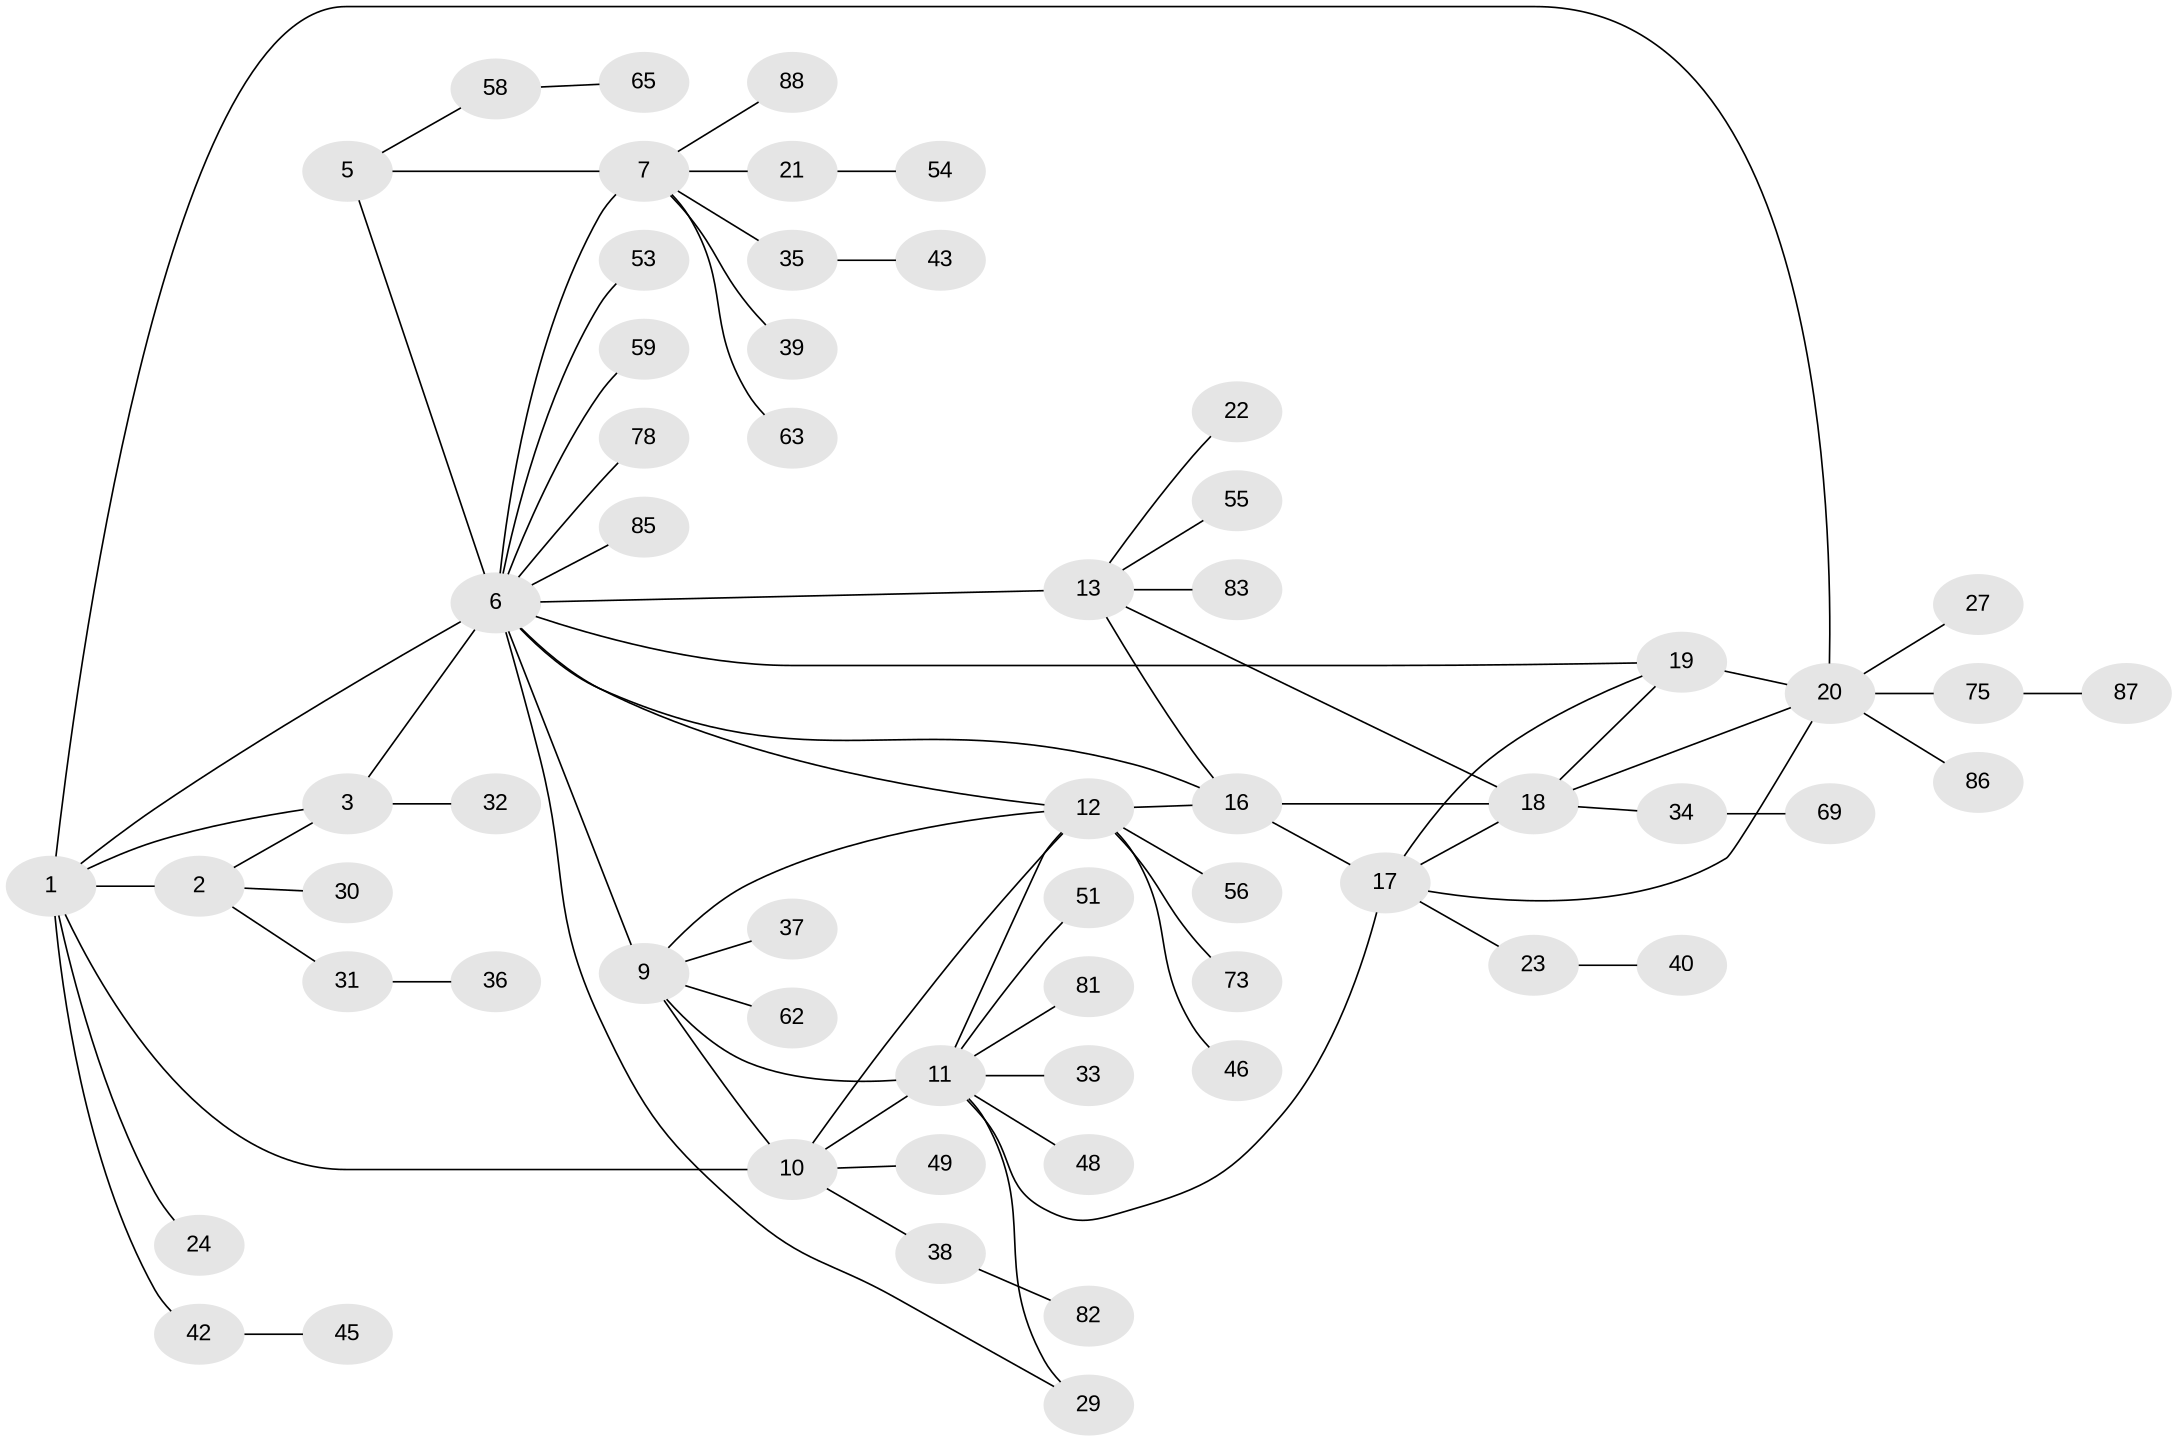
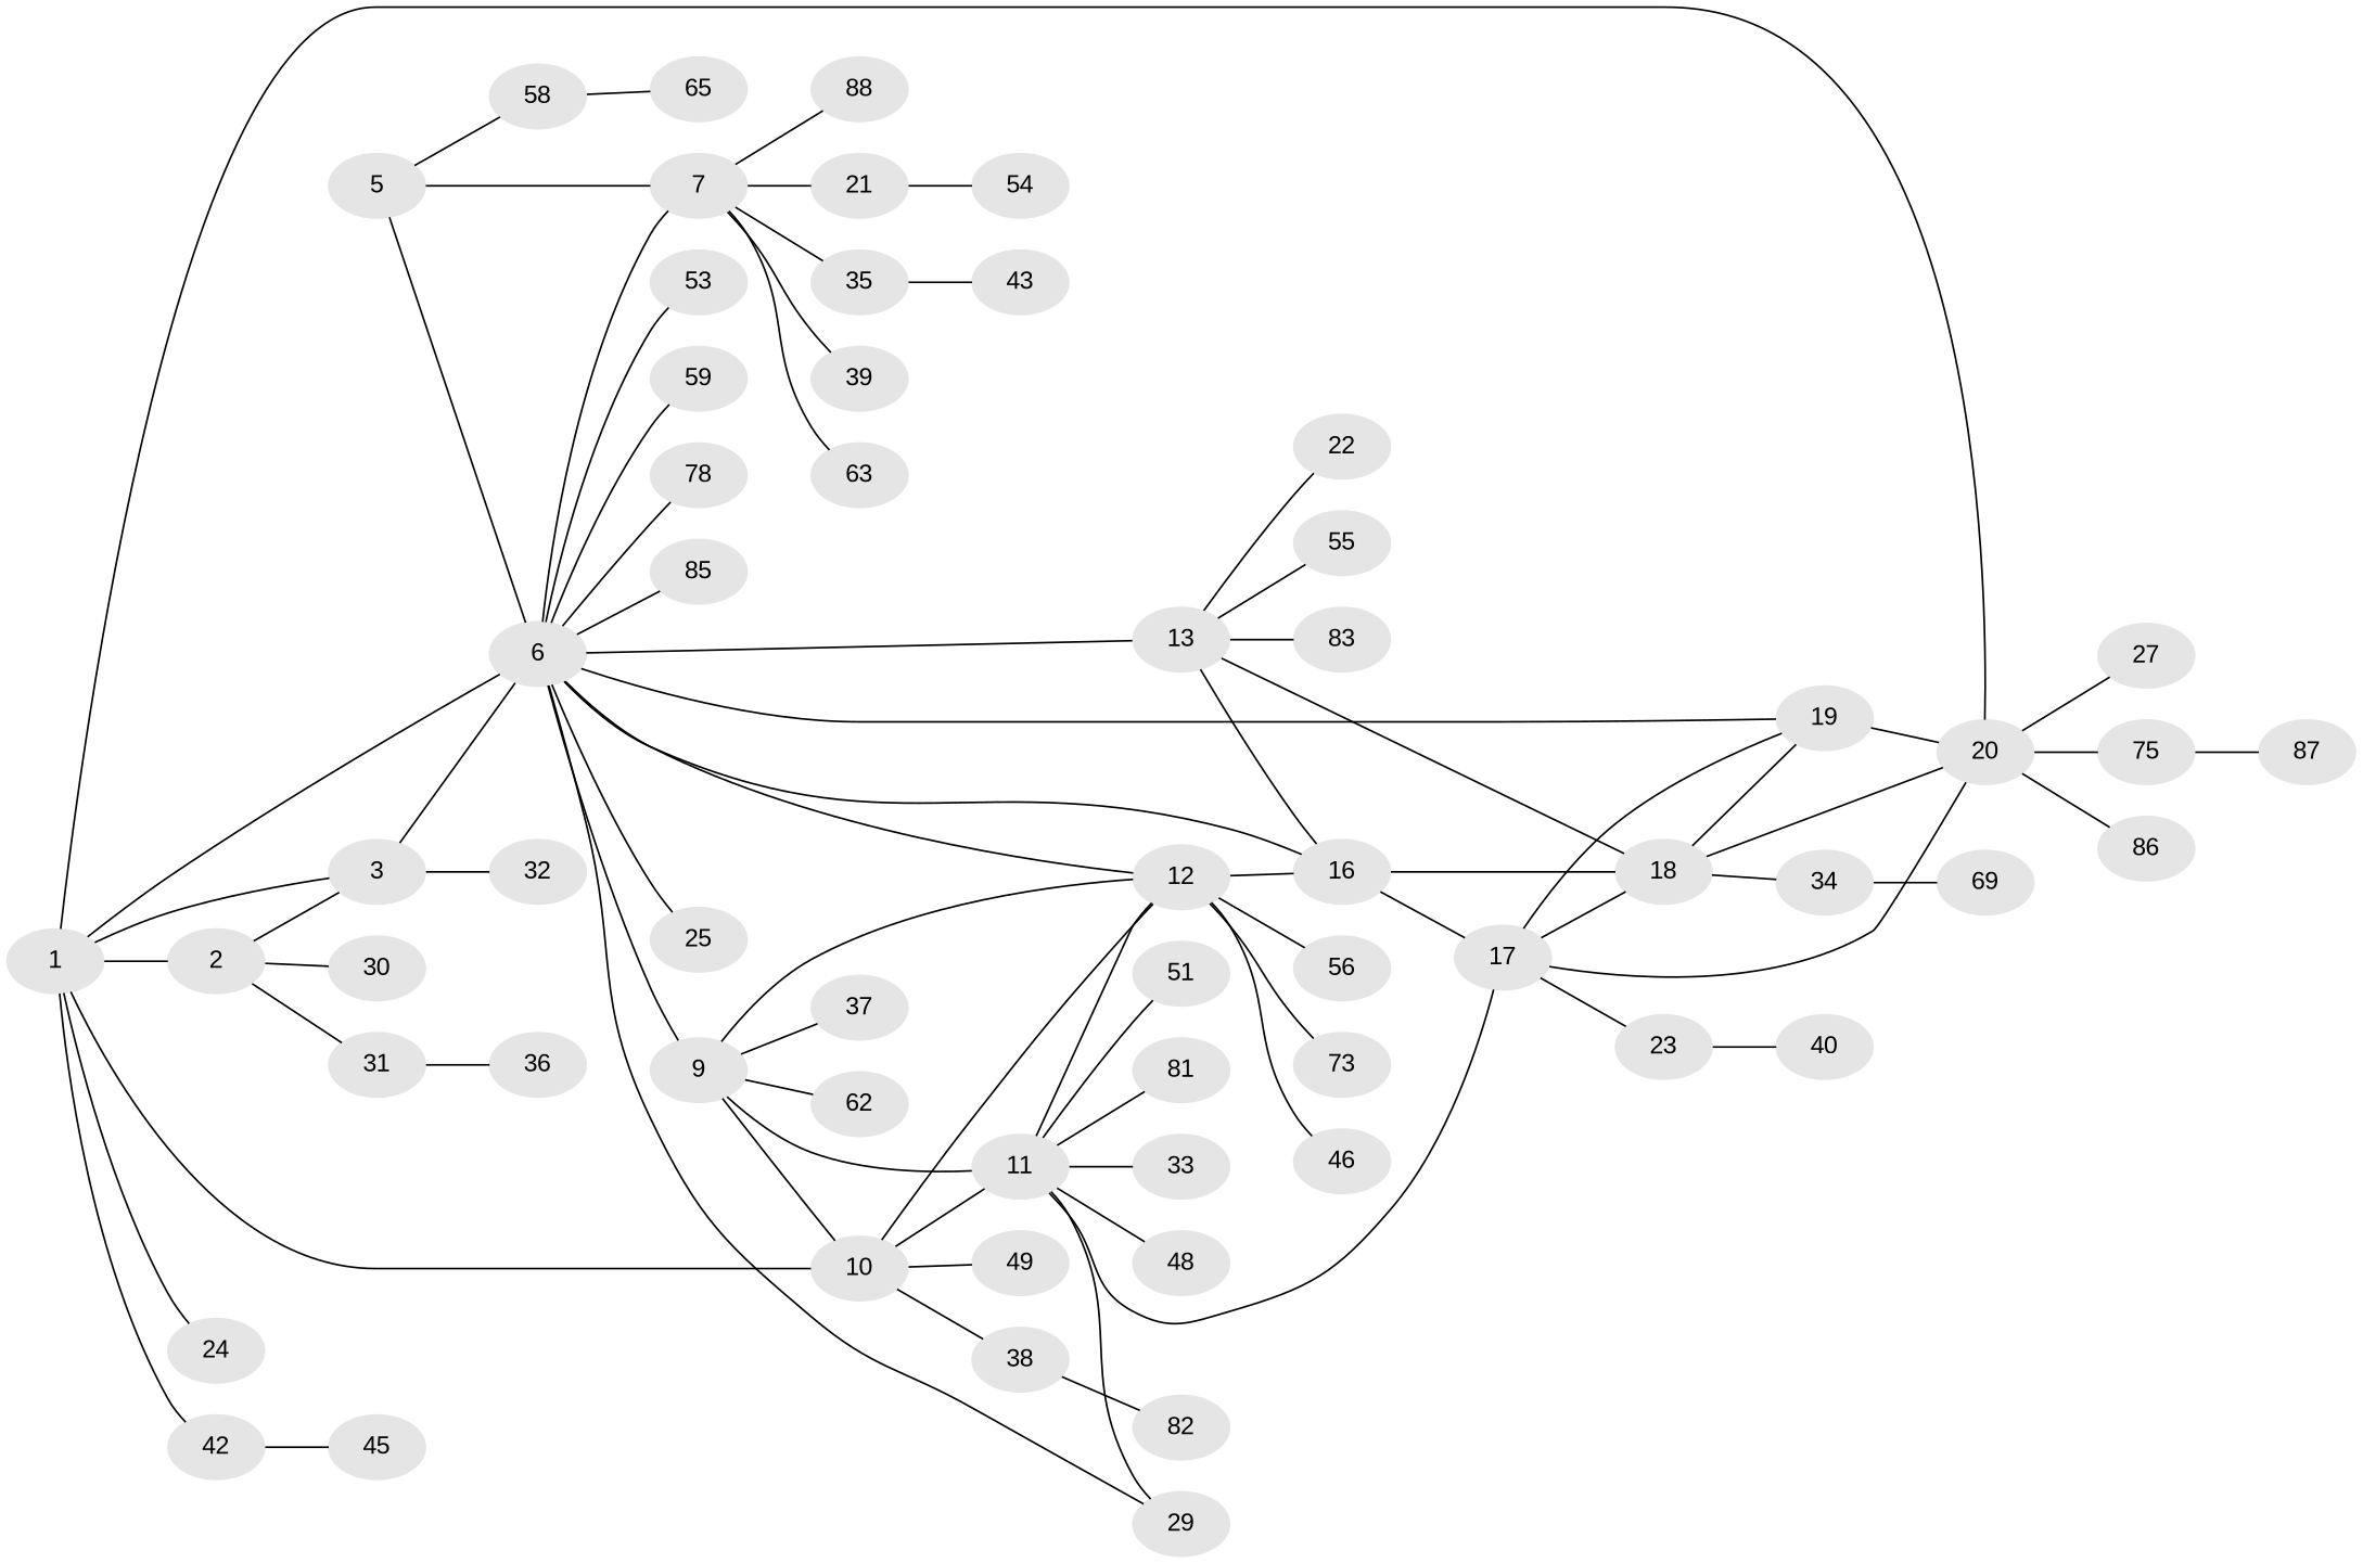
  graph {
    fontname="Liberation Sans"
    rankdir=LR
    node [color=gray90 fontname="Liberation Sans" style=filled]
    edge [fontname="Liberation Sans"]
    1 [super="+4"]
    2 [super="+76"]
    3 [super="+50"]
    6 [super="+15"]
    10 [super="+74"]
    20 [super="+72"]
    24
    42 [super="+44"]
    30 [super="+64"]
    31 [super="+80"]
    32
    7 [super="+77"]
    9 [super="+68"]
    12 [super="+61"]
    13 [super="+14"]
    16 [super="+84"]
    19
+   25
    29
    53
    59 [super="+70"]
    78
    85
    11 [super="+26"]
    38
    49
    27 [super="+67"]
    75
    86
    45 [super="+52"]
    36
    5 [super="+8"]
    58 [super="+60"]
    21 [super="+79"]
    35
    39
    63
    88
    65
    37 [super="+47"]
    62
    46
    56
    73
    18 [super="+28"]
    22
    55
    83
    17 [super="+66"]
    54
    43
    33
    48
    51
    81
    82
    23 [super="+41"]
    34 [super="+89"]
    40
    69
    87
    1 -- 2 [weight=2]
    1 -- 3 [weight=2]
    1 -- 6
    1 -- 10
    1 -- 20
    1 -- 24
    1 -- 42
    2 -- 3
    2 -- 30
    2 -- 31
    3 -- 6
    3 -- 32
    6 -- 7
    6 -- 9
    6 -- 12
    6 -- 13 [weight=2]
    6 -- 16
    6 -- 19
+   6 -- 25
    6 -- 29
    6 -- 53
    6 -- 59
    6 -- 78
    6 -- 85
    10 -- 12
    10 -- 11
    10 -- 38
    10 -- 49
    20 -- 27
    20 -- 75
    20 -- 86
    42 -- 45
    31 -- 36
    7 -- 21
    7 -- 35
    7 -- 39
    7 -- 63
    7 -- 88
    9 -- 10
    9 -- 12
    9 -- 11
    9 -- 37
    9 -- 62
    12 -- 16
    12 -- 46
    12 -- 56
    12 -- 73
    13 -- 16 [weight=2]
    13 -- 18
    13 -- 22
    13 -- 55
    13 -- 83
    16 -- 18
    16 -- 17
    19 -- 20
    11 -- 12
    11 -- 29
    11 -- 17
    11 -- 33
    11 -- 48
    11 -- 51
    11 -- 81
    38 -- 82
    75 -- 87
    5 -- 6 [weight=2]
    5 -- 7 [weight=2]
    5 -- 58
    58 -- 65
    21 -- 54
    35 -- 43
    18 -- 20
    18 -- 19
    18 -- 34
    17 -- 20
    17 -- 19
    17 -- 18
    17 -- 23
    23 -- 40
    34 -- 69
  }
